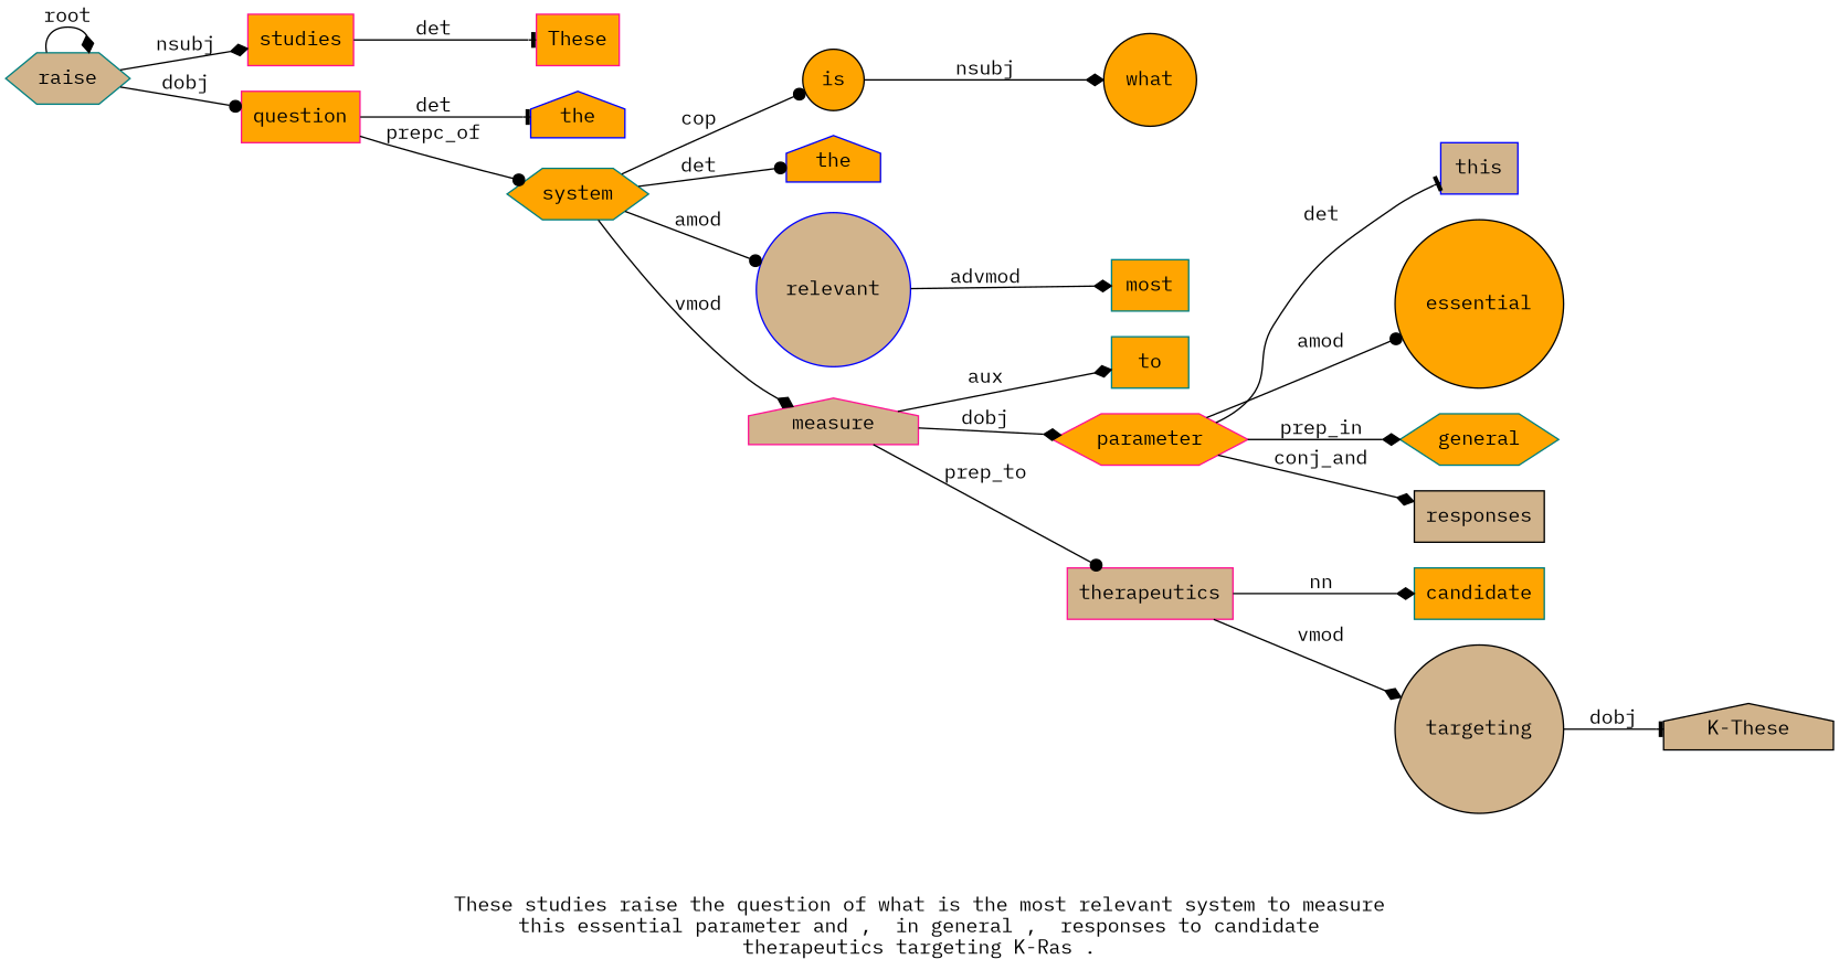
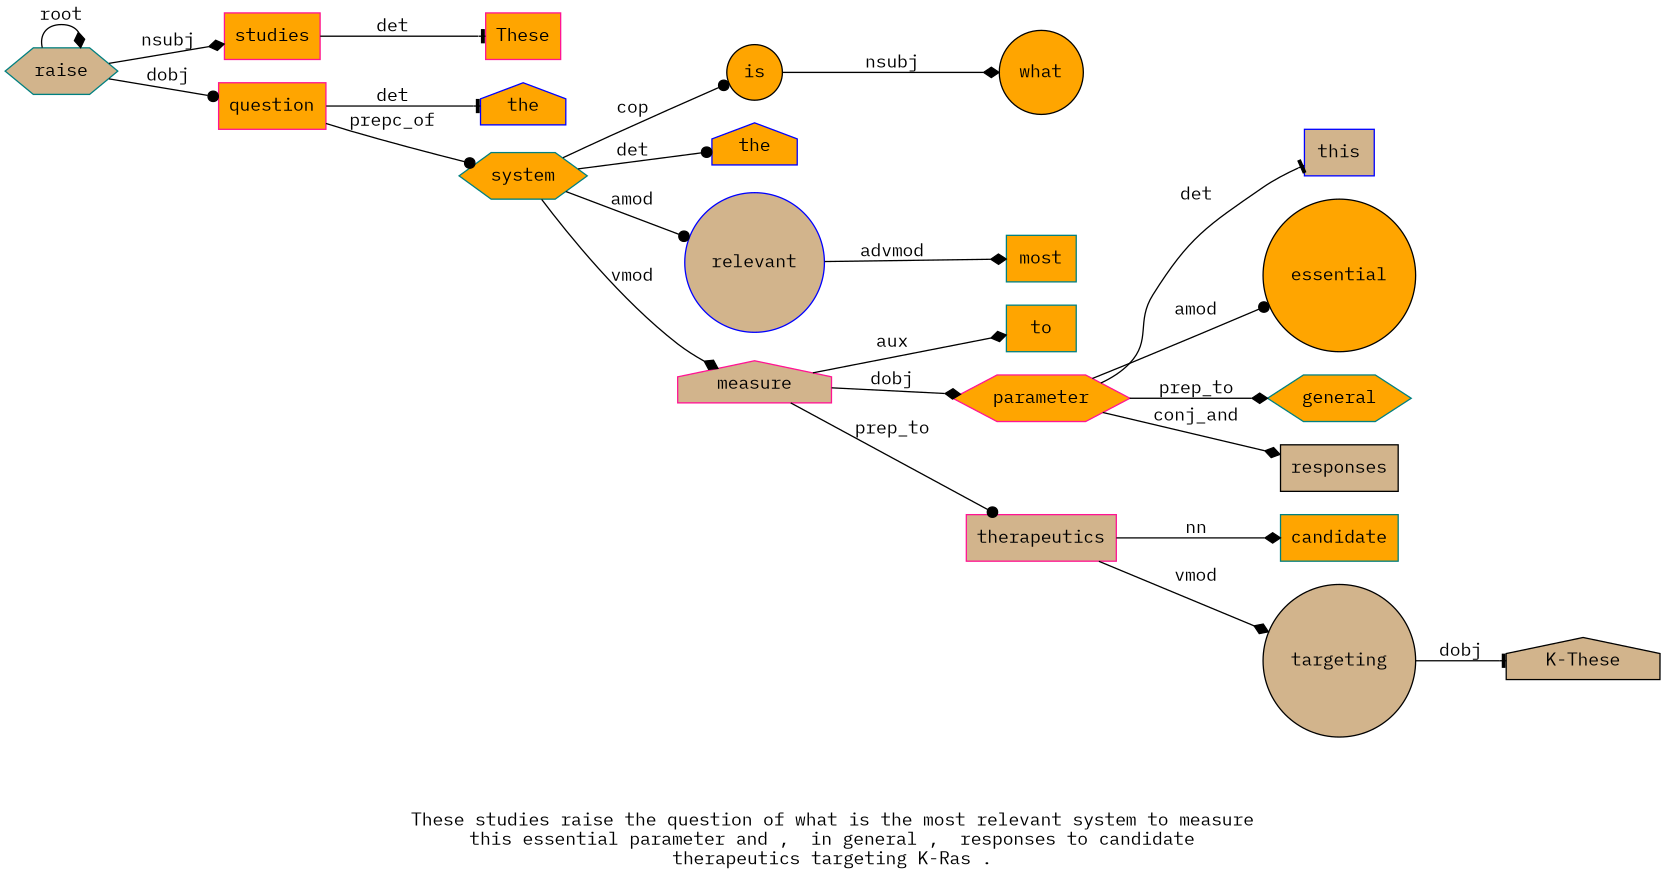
  digraph {
    fontname="IBM Plex Mono"
    label="These studies raise the question of what is the most relevant system to measure\nthis essential parameter and ,  in general ,  responses to candidate\ntherapeutics targeting K-Ras ."
    rankdir=LR
    node [color=deeppink fillcolor=orange fontname="IBM Plex Mono" shape=box style=filled]
    edge [arrowhead=diamond fontname="IBM Plex Mono"]
    n1 [label=studies]
    n2 [label=These]
    n3 [color=teal fillcolor=tan label=raise shape=hexagon]
    n4 [label=question]
    n5 [color=blue label=the shape=house]
    n6 [color=teal label=system shape=hexagon]
    n7 [color=black label=is shape=circle]
    n8 [color=blue label=the shape=house]
    n9 [color=blue fillcolor=tan label=relevant shape=circle]
    n10 [fillcolor=tan label=measure shape=house]
    n11 [color=black label=what shape=circle]
    n12 [color=teal label=most]
    n13 [color=teal label=to]
    n14 [label=parameter shape=hexagon]
    n15 [fillcolor=tan label=therapeutics]
    n16 [color=blue fillcolor=tan label=this]
    n17 [color=black label=essential shape=circle]
    n18 [color=teal label=general shape=hexagon]
    n19 [color=black fillcolor=tan label=responses]
    n20 [color=teal label=candidate]
    n21 [color=black fillcolor=tan label=targeting shape=circle]
    n22 [color=black fillcolor=tan label="K-These" shape=house]
    n1 -> n2 [arrowhead=tee label=det]
    n3 -> n1 [label=nsubj]
    n3 -> n3 [label=root]
    n3 -> n4 [arrowhead=dot label=dobj]
    n4 -> n5 [arrowhead=tee label=det]
    n4 -> n6 [arrowhead=dot label=prepc_of]
    n6 -> n7 [arrowhead=dot label=cop]
    n6 -> n8 [arrowhead=dot label=det]
    n6 -> n9 [arrowhead=dot label=amod]
    n6 -> n10 [label=vmod]
    n7 -> n11 [label=nsubj]
    n9 -> n12 [label=advmod]
    n10 -> n13 [label=aux]
    n10 -> n14 [label=dobj]
    n10 -> n15 [arrowhead=dot label=prep_to]
    n14 -> n16 [arrowhead=tee label=det]
    n14 -> n17 [arrowhead=dot label=amod]
-   n14 -> n18 [label=prep_in]
+   n14 -> n18 [label=prep_to]
    n14 -> n19 [label=conj_and]
    n15 -> n20 [label=nn]
    n15 -> n21 [label=vmod]
    n21 -> n22 [arrowhead=tee label=dobj]
  }
